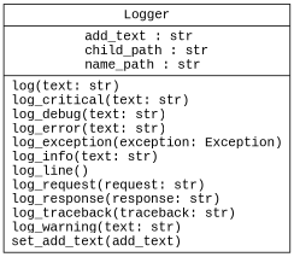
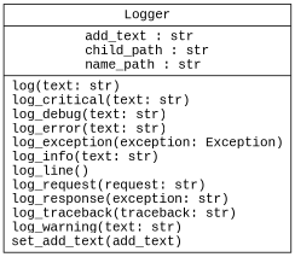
  digraph {
    rankdir=BT
    fontname="Liberation Mono"
-   n1 [color=black fontcolor=black label=<{Logger|add_text : str<br ALIGN="LEFT"/>child_path : str<br ALIGN="LEFT"/>name_path : str<br ALIGN="LEFT"/>|log(text: str)<br ALIGN="LEFT"/>log_critical(text: str)<br ALIGN="LEFT"/>log_debug(text: str)<br ALIGN="LEFT"/>log_error(text: str)<br ALIGN="LEFT"/>log_exception(exception: Exception)<br ALIGN="LEFT"/>log_info(text: str)<br ALIGN="LEFT"/>log_line()<br ALIGN="LEFT"/>log_request(request: str)<br ALIGN="LEFT"/>log_response(response: str)<br ALIGN="LEFT"/>log_traceback(traceback: str)<br ALIGN="LEFT"/>log_warning(text: str)<br ALIGN="LEFT"/>set_add_text(add_text)<br ALIGN="LEFT"/>}> shape=record style=solid fontname="Liberation Mono"]
+   n1 [color=black fontcolor=black label=<{Logger|add_text : str<br ALIGN="LEFT"/>child_path : str<br ALIGN="LEFT"/>name_path : str<br ALIGN="LEFT"/>|log(text: str)<br ALIGN="LEFT"/>log_critical(text: str)<br ALIGN="LEFT"/>log_debug(text: str)<br ALIGN="LEFT"/>log_error(text: str)<br ALIGN="LEFT"/>log_exception(exception: Exception)<br ALIGN="LEFT"/>log_info(text: str)<br ALIGN="LEFT"/>log_line()<br ALIGN="LEFT"/>log_request(request: str)<br ALIGN="LEFT"/>log_response(exception: str)<br ALIGN="LEFT"/>log_traceback(traceback: str)<br ALIGN="LEFT"/>log_warning(text: str)<br ALIGN="LEFT"/>set_add_text(add_text)<br ALIGN="LEFT"/>}> shape=record style=solid fontname="Liberation Mono"]
  }
